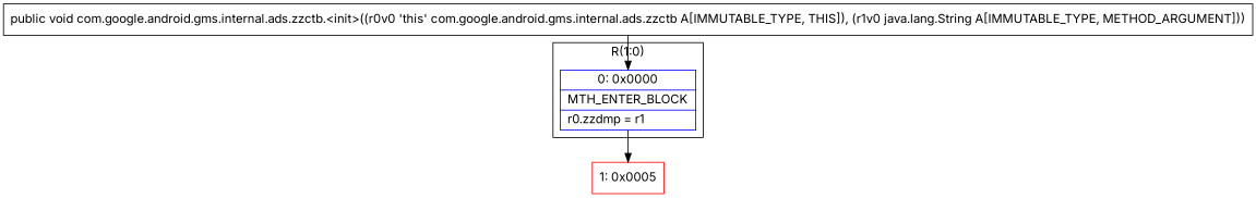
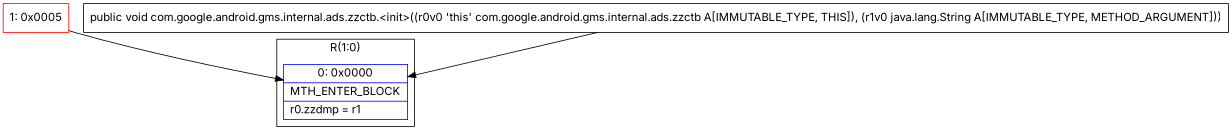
  digraph {
    fontname=Inter
    node [shape=record fontname=Inter]
    edge [fontname=Inter]
    n1 [color=blue label="{0\:\ 0x0000|MTH_ENTER_BLOCK\l|r0.zzdmp = r1\l}"]
    n2 [color=red label="{1\:\ 0x0005}"]
    n3 [label="{public void com.google.android.gms.internal.ads.zzctb.\<init\>((r0v0 'this' com.google.android.gms.internal.ads.zzctb A[IMMUTABLE_TYPE, THIS]), (r1v0 java.lang.String A[IMMUTABLE_TYPE, METHOD_ARGUMENT])) }"]
    subgraph cluster_1 {
      label="R(1:0)"
      n1
    }
-   n1 -> n2
+   n2 -> n1
    n3 -> n1
  }
